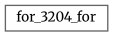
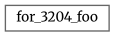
  digraph {
    rankdir=LR
    fontname=Merriweather
-   n1 [color=grey40 fillcolor=white fontname=Merriweather fontsize=10 height=0.2 label=for_3204_for shape=box style=filled width=0.4]
+   n1 [color=grey40 fillcolor=white fontname=Merriweather fontsize=10 height=0.2 label=for_3204_foo shape=box style=filled width=0.4]
  }
